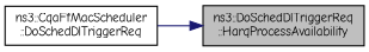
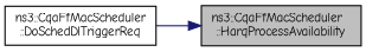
  digraph {
    rankdir=RL
    fontname="Comic Neue"
    node [color=black fontname="Comic Neue" fontsize=10 shape=record style=filled]
-   n1 [fillcolor=grey75 fontcolor=black height=0.2 label="ns3::DoSchedDlTriggerReq\l::HarqProcessAvailability" width=0.4]
+   n1 [fillcolor=grey75 fontcolor=black height=0.2 label="ns3::CqaFfMacScheduler\l::HarqProcessAvailability" width=0.4]
    n2 [fillcolor=white height=0.2 label="ns3::CqaFfMacScheduler\l::DoSchedDlTriggerReq" width=0.4]
    n1 -> n2 [color=midnightblue dir=back fontname="Comic Neue" fontsize=10 labelfontname=Helvetica labelfontsize=10 style=solid]
  }
